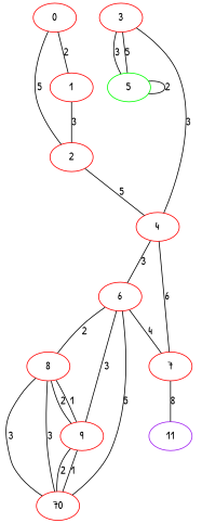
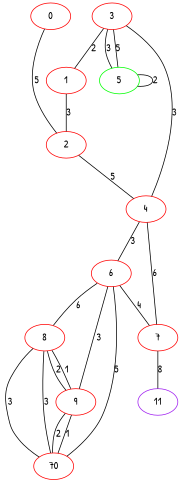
  graph {
    fontname="Patrick Hand"
    node [color=red fontname="Patrick Hand" weight=1]
    edge [fontname="Patrick Hand"]
    0
    1
    2
    4
    3
    5 [color=green weight=2]
    6
    7
    8
    9
    n11 [label=70]
    11 [color=purple weight=4]
-   0 -- 1 [label=2]
+   3 -- 1 [label=2]
    0 -- 2 [label=5]
    1 -- 2 [label=3]
    2 -- 4 [label=5]
    4 -- 6 [label=3]
    4 -- 7 [label=6]
    3 -- 4 [label=3]
    3 -- 5 [label=3]
    3 -- 5 [label=5]
    5 -- 5 [label=2]
    6 -- 7 [label=4]
-   6 -- 8 [label=2]
+   6 -- 8 [label=6]
    6 -- 9 [label=3]
    6 -- n11 [label=5]
    7 -- 11 [label=8]
    8 -- 9 [label=2]
    8 -- 9 [label=1]
    8 -- n11 [label=3]
    8 -- n11 [label=3]
    9 -- n11 [label=1]
    9 -- n11 [label=2]
  }
